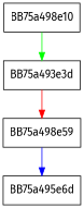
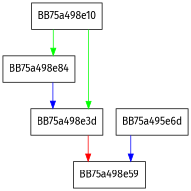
  digraph {
    fontname="Fira Sans"
    splines=ortho
    node [fontname="Fira Sans" shape=box]
    edge [color=green fontname="Fira Sans"]
    BB75a498e10
-   BB75a498e3d [label=BB75a493e3d]
+   BB75a498e84
+   BB75a498e3d
    BB75a498e59
    n5 [label=BB75a495e6d]
+   BB75a498e10 -> BB75a498e84
    BB75a498e10 -> BB75a498e3d
+   BB75a498e84 -> BB75a498e3d [color=blue]
    BB75a498e3d -> BB75a498e59 [color=red]
-   BB75a498e59 -> n5 [color=blue]
+   n5 -> BB75a498e59 [color=blue]
  }
